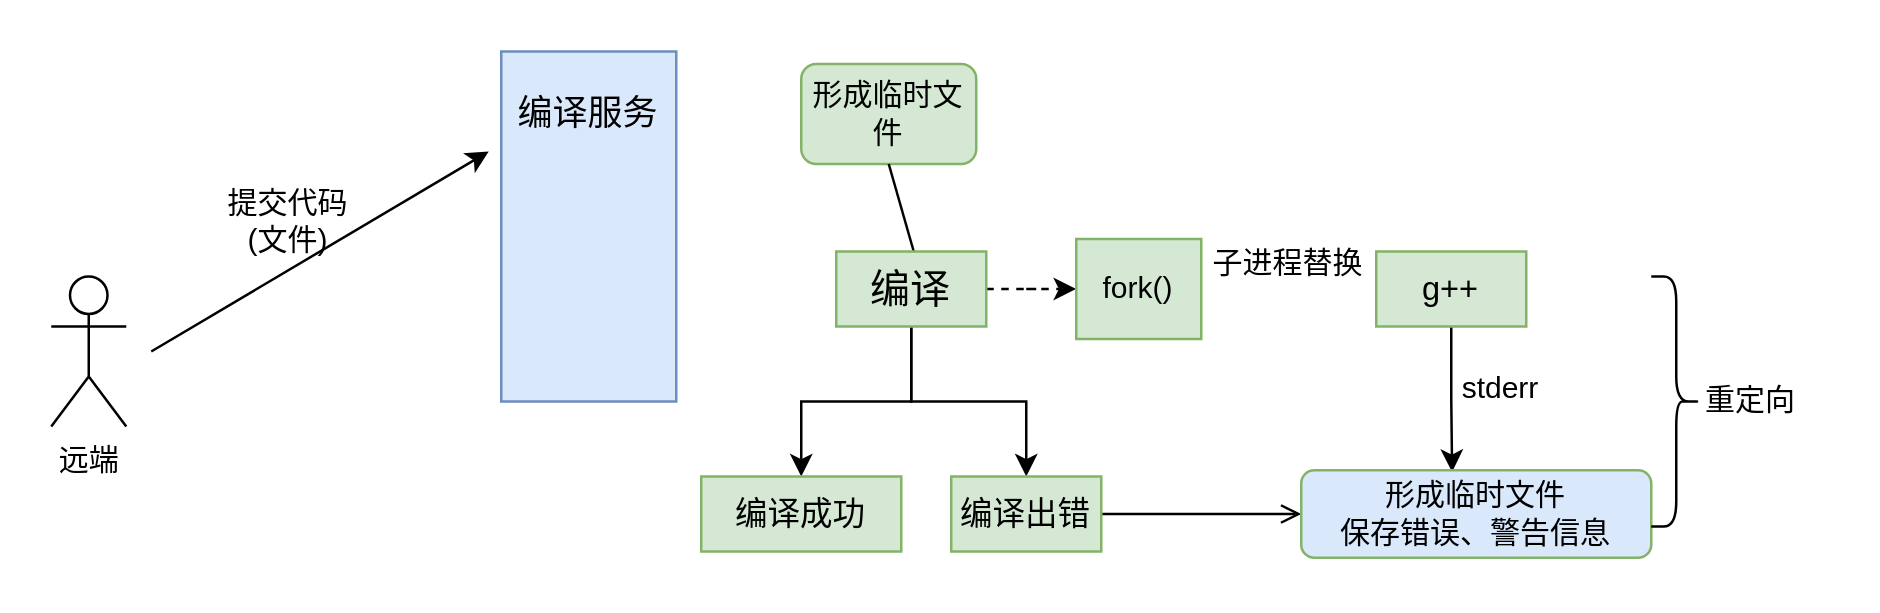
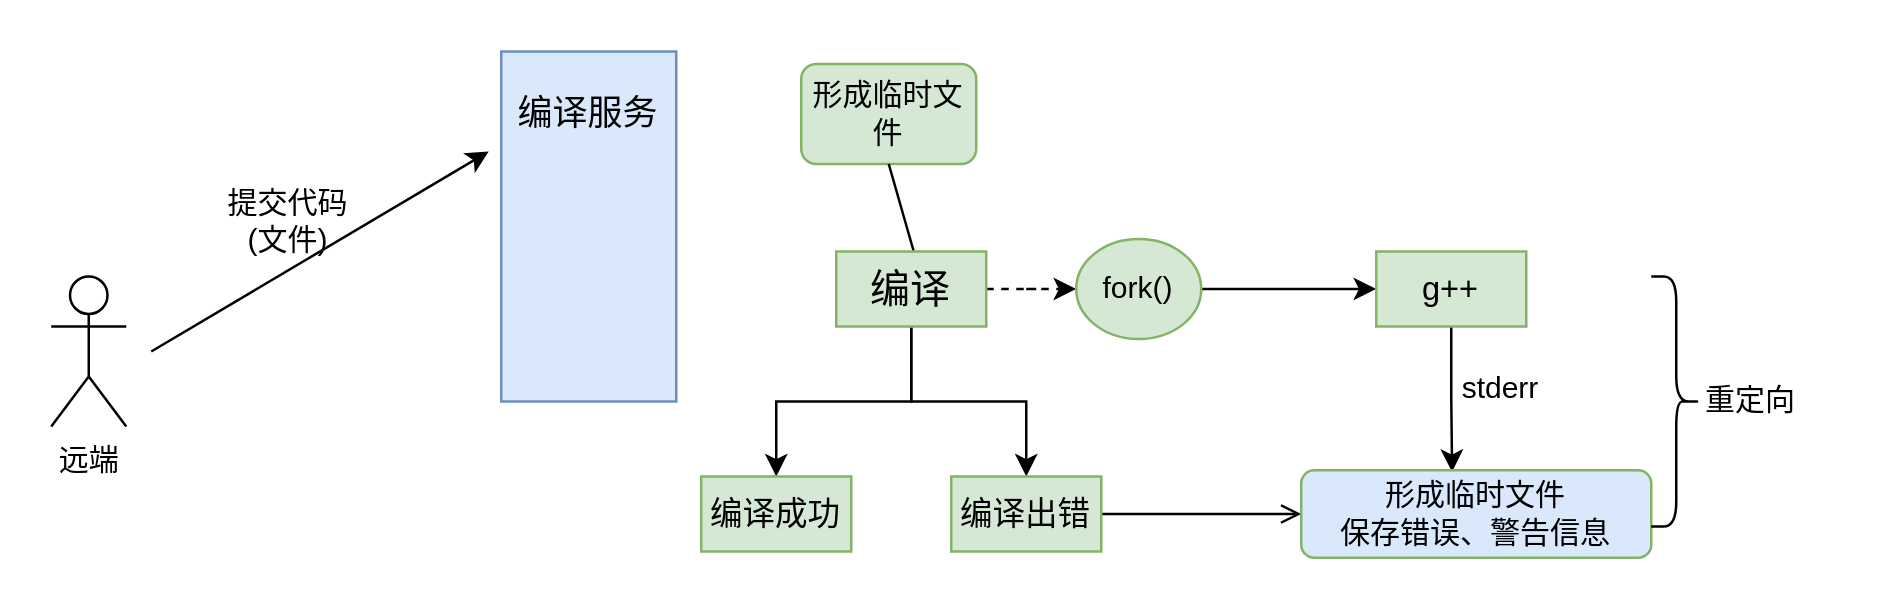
  <mxCell id="0" />
  <mxCell id="1" parent="0" />
  <mxCell id="2" value="" style="rounded=0;whiteSpace=wrap;html=1;fillColor=#dae8fc;strokeColor=#6c8ebf;" vertex="1" parent="1"><mxGeometry x="200" y="20" width="70" height="140" as="geometry" /></mxCell>
  <mxCell id="3" value="&lt;font style=&quot;font-size: 14px;&quot;&gt;编译服务&lt;/font&gt;" style="text;html=1;strokeColor=none;fillColor=none;align=center;verticalAlign=middle;whiteSpace=wrap;rounded=0;" vertex="1" parent="1"><mxGeometry x="195" y="30" width="80" height="30" as="geometry" /></mxCell>
  <mxCell id="4" value="" style="endArrow=classic;html=1;rounded=0;entryX=0;entryY=1;entryDx=0;entryDy=0;" edge="1" parent="1" target="3"><mxGeometry width="50" height="50" relative="1" as="geometry"><mxPoint x="60" y="140" as="sourcePoint" /><mxPoint x="360" y="190" as="targetPoint" /></mxGeometry></mxCell>
  <mxCell id="5" value="提交代码&lt;br&gt;(文件)" style="text;html=1;strokeColor=none;fillColor=none;align=center;verticalAlign=middle;whiteSpace=wrap;rounded=0;" vertex="1" parent="1"><mxGeometry x="80" y="70" width="70" height="35" as="geometry" /></mxCell>
  <mxCell id="6" value="远端" style="shape=umlActor;verticalLabelPosition=bottom;verticalAlign=top;html=1;outlineConnect=0;" vertex="1" parent="1"><mxGeometry x="20" y="110" width="30" height="60" as="geometry" /></mxCell>
  <mxCell id="7" value="形成临时文件" style="rounded=1;whiteSpace=wrap;html=1;fillColor=#d5e8d4;strokeColor=#82b366;" vertex="1" parent="1"><mxGeometry x="320" y="25" width="70" height="40" as="geometry" /></mxCell>
  <mxCell id="8" value="" style="endArrow=none;html=1;rounded=0;entryX=0.5;entryY=1;entryDx=0;entryDy=0;" edge="1" parent="1" target="7"><mxGeometry width="50" height="50" relative="1" as="geometry"><mxPoint x="365" y="100" as="sourcePoint" /><mxPoint x="360" y="180" as="targetPoint" /></mxGeometry></mxCell>
  <mxCell id="9" style="edgeStyle=orthogonalEdgeStyle;rounded=0;orthogonalLoop=1;jettySize=auto;html=1;exitX=1;exitY=0.5;exitDx=0;exitDy=0;dashed=1;" edge="1" parent="1" source="12" target="16"><mxGeometry relative="1" as="geometry" /></mxCell>
  <mxCell id="10" style="edgeStyle=orthogonalEdgeStyle;rounded=0;orthogonalLoop=1;jettySize=auto;html=1;exitX=0.5;exitY=1;exitDx=0;exitDy=0;entryX=0.5;entryY=0;entryDx=0;entryDy=0;" edge="1" parent="1" source="12" target="17"><mxGeometry relative="1" as="geometry" /></mxCell>
  <mxCell id="11" style="edgeStyle=orthogonalEdgeStyle;rounded=0;orthogonalLoop=1;jettySize=auto;html=1;exitX=0.5;exitY=1;exitDx=0;exitDy=0;entryX=0.5;entryY=0;entryDx=0;entryDy=0;" edge="1" parent="1" source="12" target="14"><mxGeometry relative="1" as="geometry" /></mxCell>
  <mxCell id="12" value="&lt;font style=&quot;font-size: 16px;&quot;&gt;编译&lt;/font&gt;" style="text;html=1;align=center;verticalAlign=middle;whiteSpace=wrap;rounded=0;fillColor=#d5e8d4;strokeColor=#82b366;" vertex="1" parent="1"><mxGeometry x="334" y="100" width="60" height="30" as="geometry" /></mxCell>
  <mxCell id="13" value="" style="edgeStyle=orthogonalEdgeStyle;rounded=0;orthogonalLoop=1;jettySize=auto;html=1;endArrow=open;" edge="1" parent="1" source="14" target="21"><mxGeometry relative="1" as="geometry" /></mxCell>
  <mxCell id="14" value="&lt;pre&gt;&lt;font style=&quot;font-size: 13px;&quot; face=&quot;微软雅黑&quot; data-font-src=&quot;https://fonts.googleapis.com/css?family=%E5%BE%AE%E8%BD%AF%E9%9B%85%E9%BB%91&quot;&gt;编译出错&lt;/font&gt;&lt;/pre&gt;" style="text;html=1;align=center;verticalAlign=middle;whiteSpace=wrap;rounded=0;fillColor=#d5e8d4;strokeColor=#82b366;" vertex="1" parent="1"><mxGeometry x="380" y="190" width="60" height="30" as="geometry" /></mxCell>
- <mxCell id="16" value="fork()" style="whiteSpace=wrap;html=1;fillColor=#d5e8d4;strokeColor=#82b366;rounded=0;" vertex="1" parent="1"><mxGeometry x="430" y="95" width="50" height="40" as="geometry" /></mxCell>
- <mxCell id="17" value="&lt;font style=&quot;font-size: 13px;&quot;&gt;编译成功&lt;/font&gt;" style="text;html=1;strokeColor=#82b366;fillColor=#d5e8d4;align=center;verticalAlign=middle;whiteSpace=wrap;rounded=0;" vertex="1" parent="1"><mxGeometry x="280" y="190" width="80" height="30" as="geometry" /></mxCell>
+ <mxCell id="15" style="edgeStyle=orthogonalEdgeStyle;rounded=0;orthogonalLoop=1;jettySize=auto;html=1;exitX=1;exitY=0.5;exitDx=0;exitDy=0;" edge="1" parent="1" source="16" target="19"><mxGeometry relative="1" as="geometry" /></mxCell>
+ <mxCell id="16" value="fork()" style="ellipse;whiteSpace=wrap;html=1;fillColor=#d5e8d4;strokeColor=#82b366;" vertex="1" parent="1"><mxGeometry x="430" y="95" width="50" height="40" as="geometry" /></mxCell>
+ <mxCell id="17" value="&lt;font style=&quot;font-size: 13px;&quot;&gt;编译成功&lt;/font&gt;" style="text;html=1;strokeColor=#82b366;fillColor=#d5e8d4;align=center;verticalAlign=middle;whiteSpace=wrap;rounded=0;" vertex="1" parent="1"><mxGeometry x="280" y="190" width="60" height="30" as="geometry" /></mxCell>
  <mxCell id="18" style="edgeStyle=orthogonalEdgeStyle;rounded=0;orthogonalLoop=1;jettySize=auto;html=1;exitX=0.5;exitY=1;exitDx=0;exitDy=0;entryX=0.431;entryY=0.02;entryDx=0;entryDy=0;entryPerimeter=0;" edge="1" parent="1" source="19" target="21"><mxGeometry relative="1" as="geometry" /></mxCell>
  <mxCell id="19" value="&lt;font style=&quot;font-size: 13px;&quot;&gt;g++&lt;/font&gt;" style="text;html=1;strokeColor=#82b366;fillColor=#d5e8d4;align=center;verticalAlign=middle;whiteSpace=wrap;rounded=0;" vertex="1" parent="1"><mxGeometry x="550" y="100" width="60" height="30" as="geometry" /></mxCell>
- <mxCell id="20" value="子进程替换" style="text;html=1;strokeColor=none;fillColor=none;align=center;verticalAlign=middle;whiteSpace=wrap;rounded=0;" vertex="1" parent="1"><mxGeometry x="480" y="90" width="70" height="30" as="geometry" /></mxCell>
  <mxCell id="21" value="形成临时文件&lt;br&gt;保存错误、警告信息" style="rounded=1;whiteSpace=wrap;html=1;fillColor=#dae8fc;strokeColor=#82b366;" vertex="1" parent="1"><mxGeometry x="520" y="187.5" width="140" height="35" as="geometry" /></mxCell>
  <mxCell id="22" value="stderr" style="text;html=1;strokeColor=none;fillColor=none;align=center;verticalAlign=middle;whiteSpace=wrap;rounded=0;" vertex="1" parent="1"><mxGeometry x="570" y="140" width="60" height="30" as="geometry" /></mxCell>
  <mxCell id="23" value="" style="shape=curlyBracket;whiteSpace=wrap;html=1;rounded=1;flipH=1;labelPosition=right;verticalLabelPosition=middle;align=left;verticalAlign=middle;" vertex="1" parent="1"><mxGeometry x="660" y="110" width="20" height="100" as="geometry" /></mxCell>
  <mxCell id="24" value="重定向" style="text;html=1;strokeColor=none;fillColor=none;align=center;verticalAlign=middle;whiteSpace=wrap;rounded=0;" vertex="1" parent="1"><mxGeometry x="670" y="145" width="60" height="30" as="geometry" /></mxCell>
